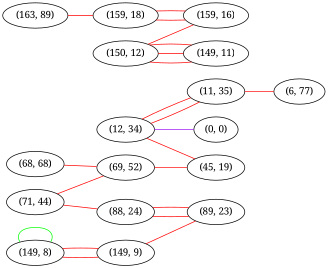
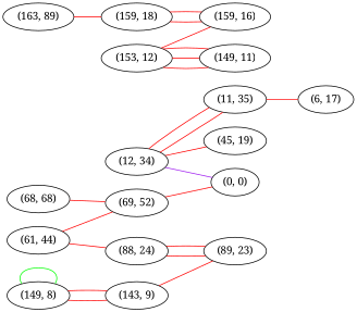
  graph {
    fontname="Noto Serif"
    rankdir=LR
    node [fontname="Noto Serif"]
    edge [color=red fontname="Noto Serif" weight=1]
    "(12, 34)"
    "(11, 35)"
    "(45, 19)"
    "(0, 0)"
-   "(6, 77)"
+   "(6, 77)" [label="(6, 17)"]
    "(163, 89)"
    "(159, 18)"
    "(159, 16)"
-   "(71, 44)"
+   "(71, 44)" [label="(61, 44)"]
    "(69, 52)"
    "(88, 24)"
    "(89, 23)"
-   "(150, 12)"
+   "(150, 12)" [label="(153, 12)"]
    "(149, 11)"
-   "(149, 9)"
+   "(149, 9)" [label="(143, 9)"]
    "(68, 68)"
    "(149, 8)"
    "(12, 34)" -- "(11, 35)"
    "(12, 34)" -- "(11, 35)"
    "(12, 34)" -- "(45, 19)"
    "(12, 34)" -- "(0, 0)" [color=purple weight=4]
    "(11, 35)" -- "(6, 77)"
    "(163, 89)" -- "(159, 18)"
    "(159, 18)" -- "(159, 16)"
    "(159, 18)" -- "(159, 16)"
    "(71, 44)" -- "(69, 52)"
    "(71, 44)" -- "(88, 24)"
-   "(69, 52)" -- "(45, 19)"
+   "(69, 52)" -- "(0, 0)"
    "(88, 24)" -- "(89, 23)"
    "(88, 24)" -- "(89, 23)"
    "(150, 12)" -- "(159, 16)"
    "(150, 12)" -- "(149, 11)"
    "(150, 12)" -- "(149, 11)"
    "(150, 12)" -- "(149, 11)"
    "(149, 9)" -- "(89, 23)"
    "(68, 68)" -- "(69, 52)"
    "(149, 8)" -- "(149, 9)"
    "(149, 8)" -- "(149, 9)"
    "(149, 8)" -- "(149, 8)" [color=green weight=2]
  }
